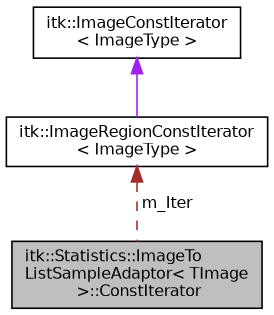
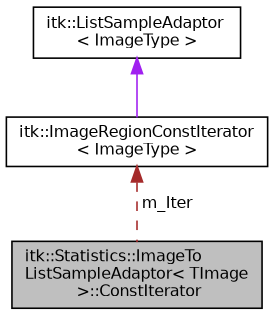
  digraph {
    node [color=black fillcolor=white fontname=Helvetica fontsize=10 shape=record style=filled]
    edge [dir=back fontname=Helvetica fontsize=10 labelfontname=Helvetica labelfontsize=10]
    n1 [fillcolor=grey75 fontcolor=black height=0.2 label="itk::Statistics::ImageTo\lListSampleAdaptor\< TImage\l \>::ConstIterator" width=0.4]
    n2 [height=0.2 label="itk::ImageRegionConstIterator\l\< ImageType \>" width=0.4]
-   n3 [height=0.2 label="itk::ImageConstIterator\l\< ImageType \>" width=0.4]
+   n3 [height=0.2 label="itk::ListSampleAdaptor\l\< ImageType \>" width=0.4]
    n2 -> n1 [color=brown label=" m_Iter" style=dashed]
    n3 -> n2 [color=purple style=solid]
  }
